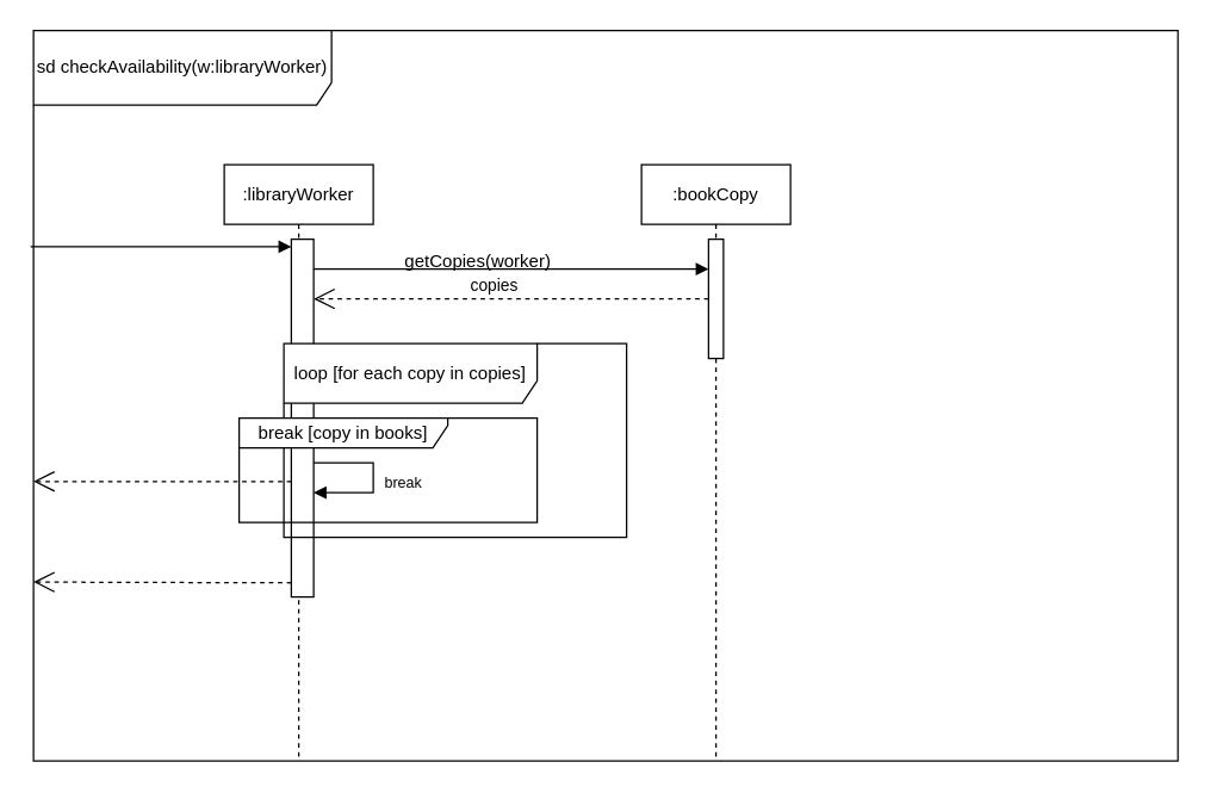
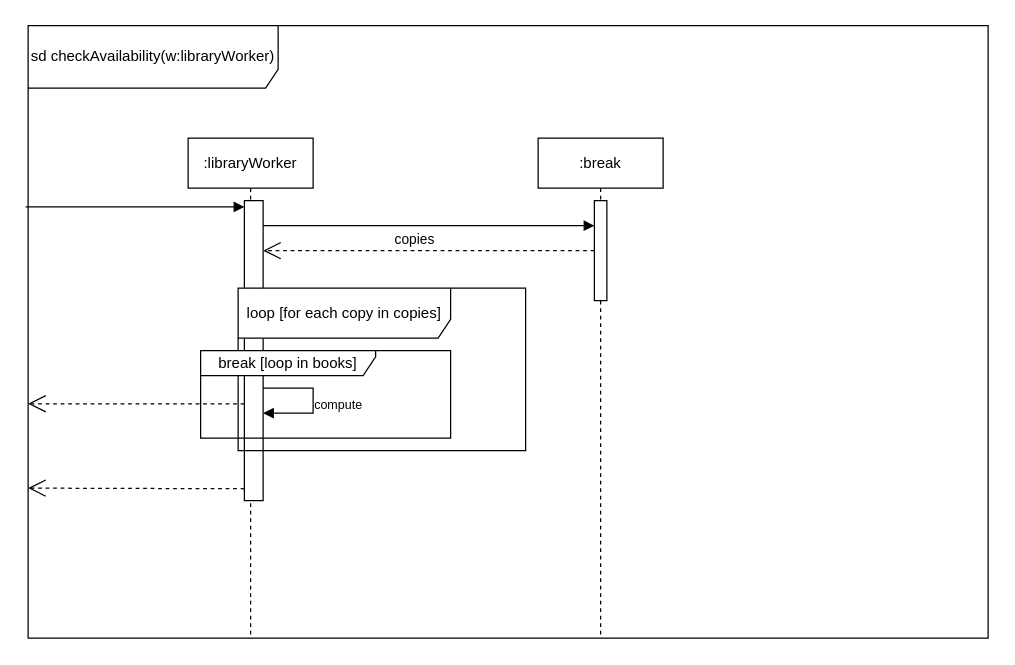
  <mxCell id="0" />
  <mxCell id="1" parent="0" />
  <mxCell id="2" value="sd checkAvailability(w:libraryWorker)" style="shape=umlFrame;whiteSpace=wrap;html=1;pointerEvents=0;width=200;height=50;" parent="1" vertex="1"><mxGeometry x="22" y="20" width="768" height="490" as="geometry" /></mxCell>
  <mxCell id="3" value=":libraryWorker" style="shape=umlLifeline;perimeter=lifelinePerimeter;whiteSpace=wrap;html=1;container=1;dropTarget=0;collapsible=0;recursiveResize=0;outlineConnect=0;portConstraint=eastwest;newEdgeStyle={&quot;curved&quot;:0,&quot;rounded&quot;:0};" parent="1" vertex="1"><mxGeometry x="150" y="110" width="100" height="400" as="geometry" /></mxCell>
  <mxCell id="4" value="" style="html=1;points=[[0,0,0,0,5],[0,1,0,0,-5],[1,0,0,0,5],[1,1,0,0,-5]];perimeter=orthogonalPerimeter;outlineConnect=0;targetShapes=umlLifeline;portConstraint=eastwest;newEdgeStyle={&quot;curved&quot;:0,&quot;rounded&quot;:0};" parent="3" vertex="1"><mxGeometry x="45" y="50" width="15" height="240" as="geometry" /></mxCell>
  <mxCell id="5" value="" style="html=1;align=left;spacingLeft=2;endArrow=block;rounded=0;edgeStyle=orthogonalEdgeStyle;curved=0;rounded=0;" parent="3" edge="1"><mxGeometry relative="1" as="geometry"><mxPoint x="60" y="200" as="sourcePoint" /><Array as="points"><mxPoint x="100" y="200" /><mxPoint x="100" y="220" /></Array><mxPoint x="60" y="220" as="targetPoint" /></mxGeometry></mxCell>
- <mxCell id="6" value=":bookCopy" style="shape=umlLifeline;perimeter=lifelinePerimeter;whiteSpace=wrap;html=1;container=1;dropTarget=0;collapsible=0;recursiveResize=0;outlineConnect=0;portConstraint=eastwest;newEdgeStyle={&quot;curved&quot;:0,&quot;rounded&quot;:0};" parent="1" vertex="1"><mxGeometry x="430" y="110" width="100" height="400" as="geometry" /></mxCell>
+ <mxCell id="6" value=":break" style="shape=umlLifeline;perimeter=lifelinePerimeter;whiteSpace=wrap;html=1;container=1;dropTarget=0;collapsible=0;recursiveResize=0;outlineConnect=0;portConstraint=eastwest;newEdgeStyle={&quot;curved&quot;:0,&quot;rounded&quot;:0};" parent="1" vertex="1"><mxGeometry x="430" y="110" width="100" height="400" as="geometry" /></mxCell>
  <mxCell id="7" value="" style="html=1;points=[[0,0,0,0,5],[0,1,0,0,-5],[1,0,0,0,5],[1,1,0,0,-5]];perimeter=orthogonalPerimeter;outlineConnect=0;targetShapes=umlLifeline;portConstraint=eastwest;newEdgeStyle={&quot;curved&quot;:0,&quot;rounded&quot;:0};" parent="6" vertex="1"><mxGeometry x="45" y="50" width="10" height="80" as="geometry" /></mxCell>
  <mxCell id="8" value="loop [for each copy in copies]" style="shape=umlFrame;whiteSpace=wrap;html=1;pointerEvents=0;width=170;height=40;" parent="1" vertex="1"><mxGeometry x="190" y="230" width="230" height="130" as="geometry" /></mxCell>
- <mxCell id="9" value="break [copy in books]" style="shape=umlFrame;whiteSpace=wrap;html=1;pointerEvents=0;width=140;height=20;" parent="1" vertex="1"><mxGeometry x="160" y="280" width="200" height="70" as="geometry" /></mxCell>
- <mxCell id="10" value="&lt;font style=&quot;font-size: 10px;&quot;&gt;break&lt;/font&gt;" style="text;html=1;align=center;verticalAlign=middle;resizable=0;points=[];autosize=1;strokeColor=none;fillColor=none;" parent="1" vertex="1"><mxGeometry x="240" y="308" width="60" height="30" as="geometry" /></mxCell>
+ <mxCell id="9" value="break [loop in books]" style="shape=umlFrame;whiteSpace=wrap;html=1;pointerEvents=0;width=140;height=20;" parent="1" vertex="1"><mxGeometry x="160" y="280" width="200" height="70" as="geometry" /></mxCell>
+ <mxCell id="10" value="&lt;font style=&quot;font-size: 10px;&quot;&gt;compute&lt;/font&gt;" style="text;html=1;align=center;verticalAlign=middle;resizable=0;points=[];autosize=1;strokeColor=none;fillColor=none;" parent="1" vertex="1"><mxGeometry x="240" y="308" width="60" height="30" as="geometry" /></mxCell>
  <mxCell id="11" value="" style="html=1;verticalAlign=bottom;endArrow=block;curved=0;rounded=0;entryX=0;entryY=0;entryDx=0;entryDy=5;entryPerimeter=0;" parent="1" target="4" edge="1"><mxGeometry width="80" relative="1" as="geometry"><mxPoint x="20" y="165" as="sourcePoint" /><mxPoint x="190" y="170" as="targetPoint" /></mxGeometry></mxCell>
  <mxCell id="12" value="" style="html=1;verticalAlign=bottom;endArrow=block;curved=0;rounded=0;" parent="1" edge="1"><mxGeometry width="80" relative="1" as="geometry"><mxPoint x="210" y="180" as="sourcePoint" /><mxPoint x="475" y="180" as="targetPoint" /></mxGeometry></mxCell>
- <mxCell id="13" value="getCopies(worker)" style="text;html=1;align=center;verticalAlign=middle;resizable=0;points=[];autosize=1;strokeColor=none;fillColor=none;" parent="1" vertex="1"><mxGeometry x="260" y="160" width="120" height="30" as="geometry" /></mxCell>
  <mxCell id="14" value="" style="endArrow=open;endSize=12;dashed=1;html=1;rounded=0;" parent="1" source="7" target="4" edge="1"><mxGeometry width="160" relative="1" as="geometry"><mxPoint x="290" y="210" as="sourcePoint" /><mxPoint x="450" y="210" as="targetPoint" /></mxGeometry></mxCell>
  <mxCell id="15" value="copies" style="edgeLabel;html=1;align=center;verticalAlign=middle;resizable=0;points=[];" parent="14" vertex="1" connectable="0"><mxGeometry x="0.437" y="-5" relative="1" as="geometry"><mxPoint x="45" y="-5" as="offset" /></mxGeometry></mxCell>
  <mxCell id="16" value="" style="endArrow=open;endSize=12;dashed=1;html=1;rounded=0;" parent="1" source="4" edge="1"><mxGeometry width="160" relative="1" as="geometry"><mxPoint x="190" y="323" as="sourcePoint" /><mxPoint x="22" y="322.5" as="targetPoint" /></mxGeometry></mxCell>
  <mxCell id="17" value="" style="endArrow=open;endSize=12;dashed=1;html=1;rounded=0;" parent="1" edge="1"><mxGeometry width="160" relative="1" as="geometry"><mxPoint x="195" y="390.5" as="sourcePoint" /><mxPoint x="22" y="390" as="targetPoint" /></mxGeometry></mxCell>
